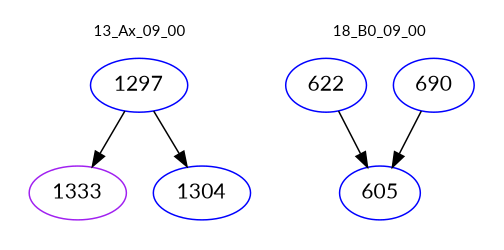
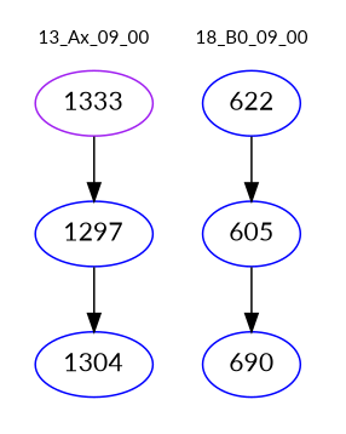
  digraph {
    fontname=Lato
    node [color=blue fontname=Lato]
    edge [color=black fontname=Lato]
    n1 [label=1297]
    n2 [color=purple label=1333]
    n3 [label=1304]
    n4 [label=605]
    n5 [label=690]
    n6 [label=622]
    subgraph cluster_1 {
      color=white
      fontsize=10
      label="13_Ax_09_00"
      n1
      n2
      n3
    }
    subgraph cluster_2 {
      color=white
      fontsize=10
      label="18_B0_09_00"
      n4
      n5
      n6
    }
-   n1 -> n2
+   n2 -> n1
    n1 -> n3
-   n5 -> n4
+   n4 -> n5
    n6 -> n4
  }
